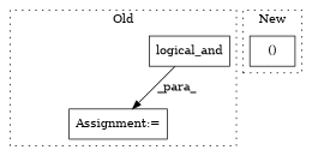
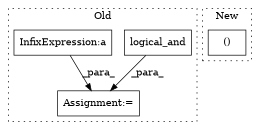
  digraph {
    node [shape=box]
    n1 [a=32 l="12,1" label=logical_and s="2781,2810"]
    n2 [a=7 l=2 label="Assignment:=" s=2762]
+   n3 [a=27 l=3 label="InfixExpression:a" s=2812]
    n4 [a=106 l=79 label="()" s=4119]
    subgraph cluster_1 {
      label=Old
      style=dotted
      n1
      n2
+     n3
    }
    subgraph cluster_2 {
      label=New
      style=dotted
      n4
    }
    n1 -> n2 [label=_para_]
+   n3 -> n2 [label=_para_]
  }
